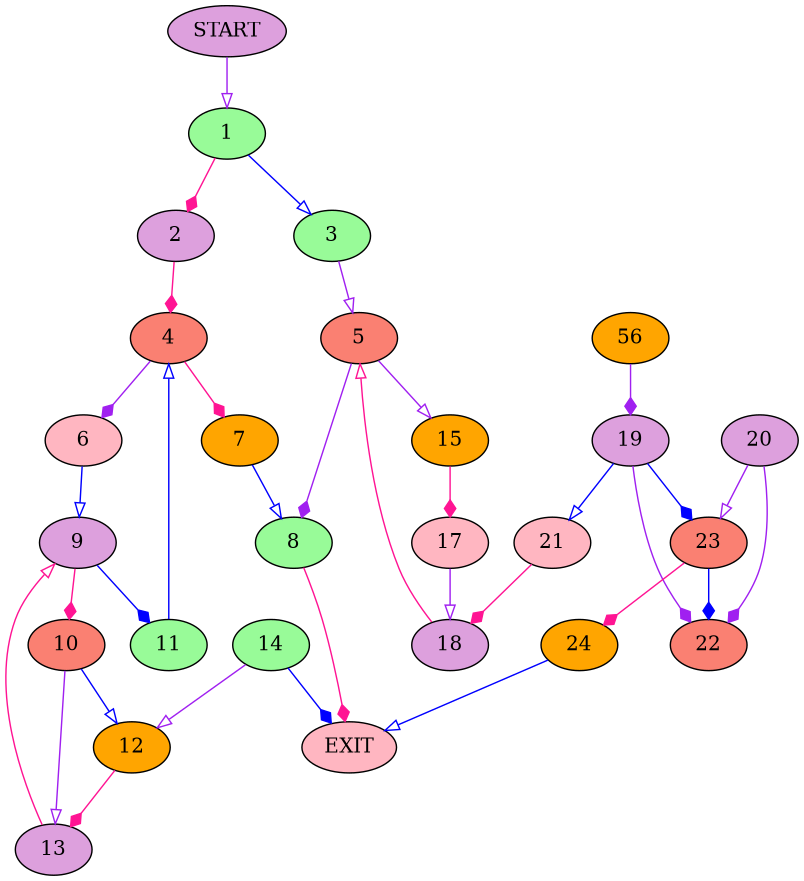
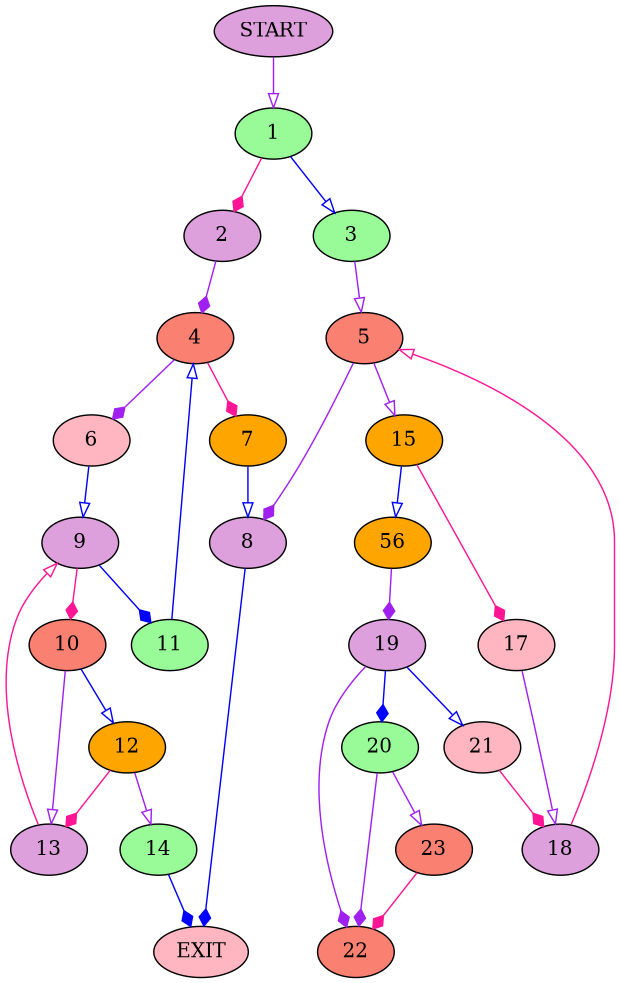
  digraph {
    node [fillcolor=plum style=filled]
    edge [arrowhead=diamond color=purple]
    n1 [label=START]
    1 [fillcolor=palegreen]
    2
    3 [fillcolor=palegreen]
    n5 [fillcolor=lightpink label=EXIT]
    4 [fillcolor=salmon]
    5 [fillcolor=salmon]
    6 [fillcolor=lightpink]
    7 [fillcolor=orange]
-   8 [fillcolor=palegreen]
+   8
    15 [fillcolor=orange]
    9
    n13 [fillcolor=orange label=56]
    17 [fillcolor=lightpink]
    10 [fillcolor=salmon]
    11 [fillcolor=palegreen]
    12 [fillcolor=orange]
    13
    14 [fillcolor=palegreen]
    19
    18
-   20
+   20 [fillcolor=palegreen]
    21 [fillcolor=lightpink]
    22 [fillcolor=salmon]
    23 [fillcolor=salmon]
-   24 [fillcolor=orange]
    n1 -> 1 [arrowhead=onormal]
    1 -> 2 [color=deeppink]
    1 -> 3 [arrowhead=onormal color=blue]
-   2 -> 4 [color=deeppink]
+   2 -> 4
    3 -> 5 [arrowhead=onormal]
    4 -> 6
    4 -> 7 [color=deeppink]
    5 -> 8
    5 -> 15 [arrowhead=onormal]
    6 -> 9 [arrowhead=onormal color=blue]
    7 -> 8 [arrowhead=onormal color=blue]
-   8 -> n5 [color=deeppink]
+   8 -> n5 [color=blue]
+   15 -> n13 [arrowhead=onormal color=blue]
    15 -> 17 [color=deeppink]
    9 -> 10 [color=deeppink]
    9 -> 11 [color=blue]
    n13 -> 19
    17 -> 18 [arrowhead=onormal]
    10 -> 12 [arrowhead=onormal color=blue]
    10 -> 13 [arrowhead=onormal]
    11 -> 4 [arrowhead=onormal color=blue]
    12 -> 13 [color=deeppink]
-   14 -> 12 [arrowhead=onormal]
+   12 -> 14 [arrowhead=onormal]
    13 -> 9 [arrowhead=onormal color=deeppink]
    14 -> n5 [color=blue]
-   19 -> 23 [color=blue]
+   19 -> 20 [color=blue]
    19 -> 21 [arrowhead=onormal color=blue]
    19 -> 22
    18 -> 5 [arrowhead=onormal color=deeppink]
    20 -> 22
    20 -> 23 [arrowhead=onormal]
    21 -> 18 [color=deeppink]
-   23 -> 22 [color=blue]
-   23 -> 24 [color=deeppink]
-   24 -> n5 [arrowhead=onormal color=blue]
+   23 -> 22 [color=deeppink]
  }
